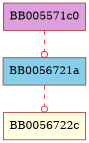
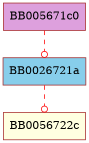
  digraph {
    splines=ortho
    node [color=brown shape=box style=filled]
    edge [arrowhead=odot color=red style=dashed]
-   BB005671c0 [fillcolor=plum label=BB005571c0]
-   BB0056721a [fillcolor=skyblue]
+   BB005671c0 [fillcolor=plum]
+   BB0056721a [fillcolor=skyblue label=BB0026721a]
    BB0056722c [fillcolor=lightyellow]
    BB005671c0 -> BB0056721a
    BB0056721a -> BB0056722c
  }
